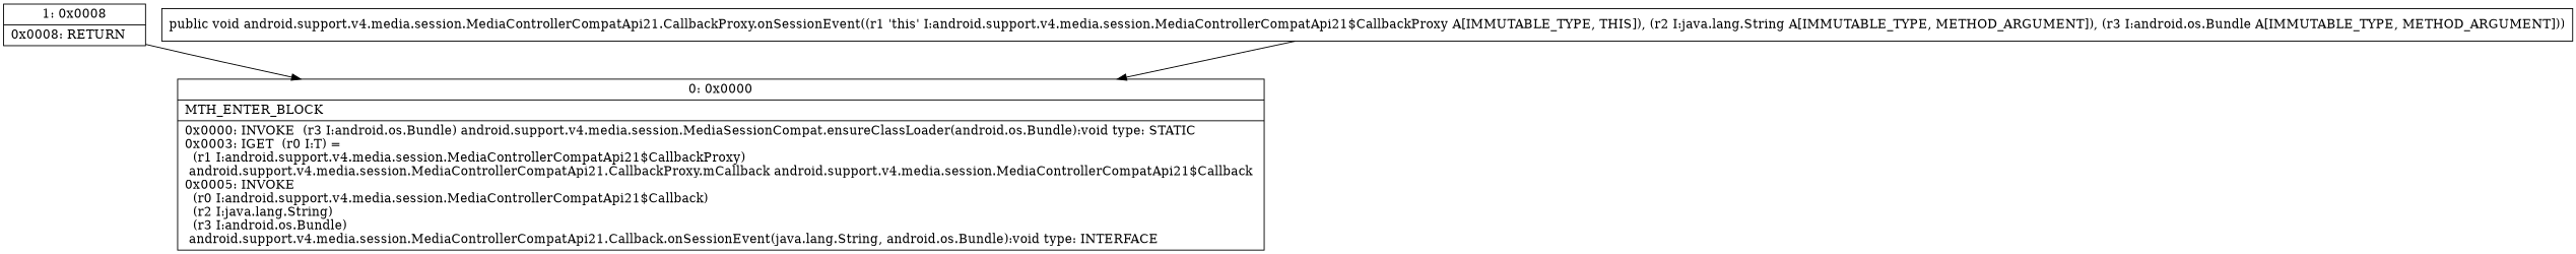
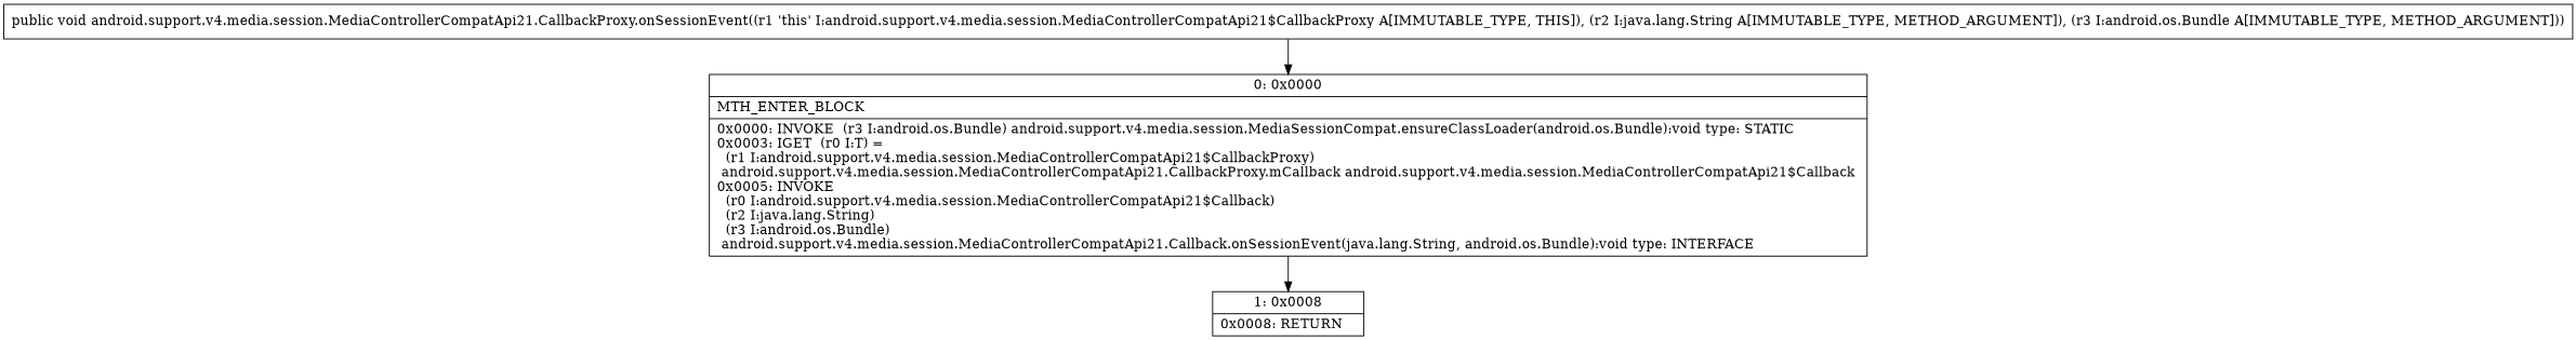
  digraph {
    node [shape=record]
    n1 [label="{0\:\ 0x0000|MTH_ENTER_BLOCK\l|0x0000: INVOKE  (r3 I:android.os.Bundle) android.support.v4.media.session.MediaSessionCompat.ensureClassLoader(android.os.Bundle):void type: STATIC \l0x0003: IGET  (r0 I:T) = \l  (r1 I:android.support.v4.media.session.MediaControllerCompatApi21$CallbackProxy)\l android.support.v4.media.session.MediaControllerCompatApi21.CallbackProxy.mCallback android.support.v4.media.session.MediaControllerCompatApi21$Callback \l0x0005: INVOKE  \l  (r0 I:android.support.v4.media.session.MediaControllerCompatApi21$Callback)\l  (r2 I:java.lang.String)\l  (r3 I:android.os.Bundle)\l android.support.v4.media.session.MediaControllerCompatApi21.Callback.onSessionEvent(java.lang.String, android.os.Bundle):void type: INTERFACE \l}"]
    n2 [label="{1\:\ 0x0008|0x0008: RETURN   \l}"]
    n3 [label="{public void android.support.v4.media.session.MediaControllerCompatApi21.CallbackProxy.onSessionEvent((r1 'this' I:android.support.v4.media.session.MediaControllerCompatApi21$CallbackProxy A[IMMUTABLE_TYPE, THIS]), (r2 I:java.lang.String A[IMMUTABLE_TYPE, METHOD_ARGUMENT]), (r3 I:android.os.Bundle A[IMMUTABLE_TYPE, METHOD_ARGUMENT])) }"]
-   n2 -> n1
+   n1 -> n2
    n3 -> n1
  }
